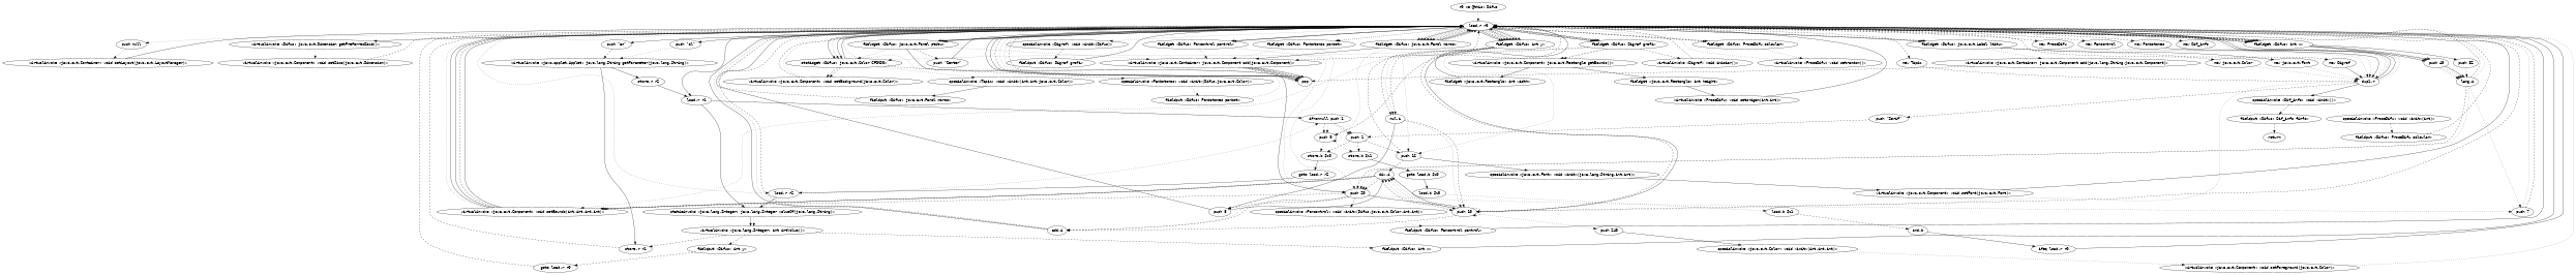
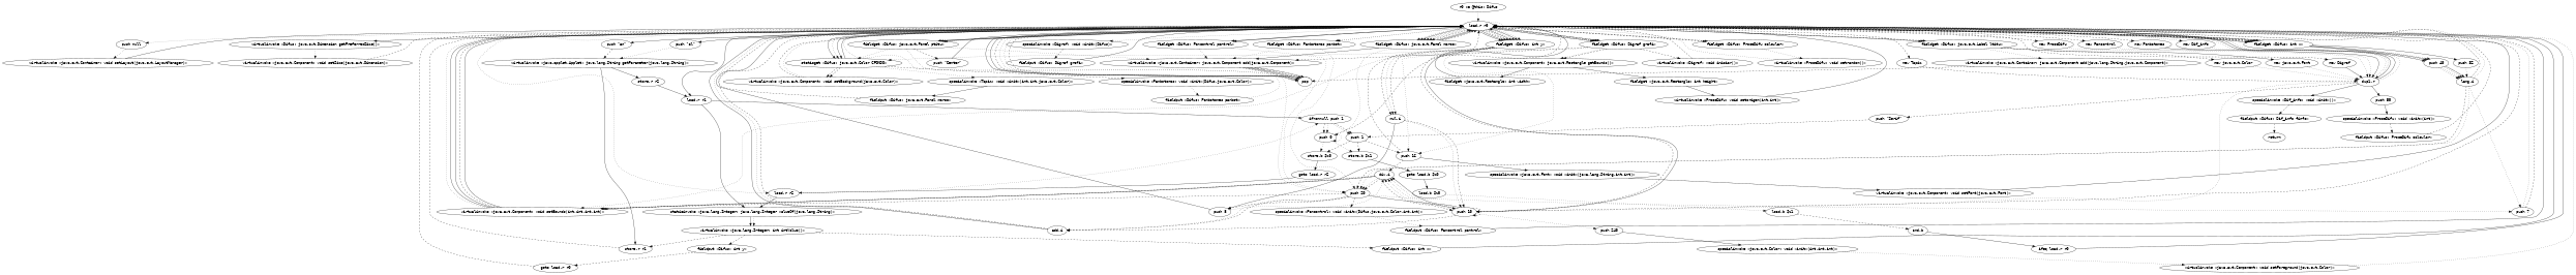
  digraph {
    fontname="DejaVu Sans Mono"
    node [fontname="DejaVu Sans Mono"]
    edge [fontname="DejaVu Sans Mono" style=dotted]
    "r0 := @this: Difus"
    "load.r r0"
    "push null"
    "virtualinvoke <Difus: java.awt.Dimension getPreferredSize()>"
    "staticget <Difus: java.awt.Color CFONDO>"
    "push \"an\""
    "push \"al\""
    "load.r r1"
    "load.r r2"
    "new Tapiz"
    "fieldget <Difus: int x>"
    "fieldget <Difus: int y>"
    "fieldget <Difus: java.awt.Panel marco>"
    "fieldget <Difus: java.awt.Panel ptitu>"
    "fieldget <Difus: java.awt.Label ltitu>"
    "new Digraf"
    "specialinvoke <Digraf: void <init>(Difus)>"
    "fieldget <Difus: Digraf grafi>"
    "new ProceDifu"
    "fieldget <Difus: ProceDifu calcular>"
    "new Pancontrol"
    "fieldget <Difus: Pancontrol pantrol>"
    "new Panbotones"
    "fieldget <Difus: Panbotones panbot>"
    "new Dif_info"
    "virtualinvoke <java.awt.Container: void setLayout(java.awt.LayoutManager)>"
    "virtualinvoke <java.awt.Component: void setSize(java.awt.Dimension)>"
    "virtualinvoke <java.awt.Component: void setBackground(java.awt.Color)>"
    "specialinvoke <Tapiz: void <init>(int,int,java.awt.Color)>"
    "specialinvoke <Panbotones: void <init>(Difus,java.awt.Color)>"
    "virtualinvoke <java.applet.Applet: java.lang.String getParameter(java.lang.String)>"
    "ifnonnull push 1"
    "staticinvoke <java.lang.Integer: java.lang.Integer valueOf(java.lang.String)>"
    "dup1.r"
    "push 40"
    "push 32"
    "push 10"
    "virtualinvoke <java.awt.Component: void setBounds(int,int,int,int)>"
    "push 16"
    "mul.i"
    "push 0"
    "virtualinvoke <java.awt.Container: java.awt.Component add(java.awt.Component)>"
    "push 20"
    "push \"Center\""
    "new java.awt.Color"
    "new java.awt.Font"
    "virtualinvoke <java.awt.Container: java.awt.Component add(java.lang.String,java.awt.Component)>"
    "fieldput <Difus: Digraf grafi>"
    "virtualinvoke <Digraf: void iniciar()>"
    "virtualinvoke <java.awt.Component: java.awt.Rectangle getBounds()>"
    "virtualinvoke <ProceDifu: void setrandom()>"
    "fieldput <Difus: java.awt.Panel marco>"
    "fieldput <Difus: Panbotones panbot>"
    "store.r r1"
    "store.r r2"
    "push 1"
    "virtualinvoke <java.lang.Integer: int intValue()>"
    "store.b $z0"
    "store.b $z1"
    "goto load.r r2"
    "goto load.b $z0"
    "load.b $z0"
    "load.b $z1"
    "and.b"
    "ifeq load.r r0"
    "fieldput <Difus: int x>"
    "fieldput <Difus: int y>"
    "goto load.r r0"
    "push \"Serif\""
+   "push 50"
    "specialinvoke <Dif_info: void <init>()>"
    "add.i"
    "div.i"
    "push 240"
    "specialinvoke <ProceDifu: void <init>(int)>"
    "fieldput <Difus: Dif_info finfo>"
    n77 [label="lang.i"]
    "specialinvoke <java.awt.Font: void <init>(java.lang.String,int,int)>"
    "push 8"
    pop
    "push 7"
    "specialinvoke <Pancontrol: void <init>(Difus,java.awt.Color,int,int)>"
    "fieldput <Difus: Pancontrol pantrol>"
    "specialinvoke <java.awt.Color: void <init>(int,int,int)>"
    "virtualinvoke <java.awt.Component: void setForeground(java.awt.Color)>"
    "virtualinvoke <java.awt.Component: void setFont(java.awt.Font)>"
    "fieldget <java.awt.Rectangle: int width>"
    "fieldget <java.awt.Rectangle: int height>"
    "fieldput <Difus: ProceDifu calcular>"
    "virtualinvoke <ProceDifu: void setorigen(int,int)>"
    return
    "r0 := @this: Difus" -> "load.r r0"
    "load.r r0" -> "load.r r0" [style=solid]
    "load.r r0" -> "load.r r0"
    "load.r r0" -> "push null"
    "load.r r0" -> "virtualinvoke <Difus: java.awt.Dimension getPreferredSize()>" [style=solid]
    "load.r r0" -> "staticget <Difus: java.awt.Color CFONDO>" [style=solid]
    "load.r r0" -> "staticget <Difus: java.awt.Color CFONDO>"
    "load.r r0" -> "staticget <Difus: java.awt.Color CFONDO>" [style=solid]
    "load.r r0" -> "push \"an\"" [style=solid]
    "load.r r0" -> "push \"al\"" [style=solid]
    "load.r r0" -> "load.r r1" [style=solid]
    "load.r r0" -> "load.r r2"
    "load.r r0" -> "new Tapiz" [style=dashed]
    "load.r r0" -> "fieldget <Difus: int x>" [style=solid]
    "load.r r0" -> "fieldget <Difus: int x>" [style=dashed]
    "load.r r0" -> "fieldget <Difus: int x>"
    "load.r r0" -> "fieldget <Difus: int x>" [style=dashed]
    "load.r r0" -> "fieldget <Difus: int x>" [style=dashed]
    "load.r r0" -> "fieldget <Difus: int x>" [style=dashed]
    "load.r r0" -> "fieldget <Difus: int x>"
    "load.r r0" -> "fieldget <Difus: int y>" [style=solid]
    "load.r r0" -> "fieldget <Difus: int y>" [style=solid]
    "load.r r0" -> "fieldget <Difus: int y>" [style=dashed]
    "load.r r0" -> "fieldget <Difus: int y>" [style=dashed]
    "load.r r0" -> "fieldget <Difus: int y>" [style=solid]
    "load.r r0" -> "fieldget <Difus: int y>"
    "load.r r0" -> "fieldget <Difus: int y>" [style=solid]
    "load.r r0" -> "fieldget <Difus: int y>"
    "load.r r0" -> "fieldget <Difus: java.awt.Panel marco>"
    "load.r r0" -> "fieldget <Difus: java.awt.Panel marco>" [style=solid]
    "load.r r0" -> "fieldget <Difus: java.awt.Panel marco>"
    "load.r r0" -> "fieldget <Difus: java.awt.Panel marco>"
    "load.r r0" -> "fieldget <Difus: java.awt.Panel marco>"
    "load.r r0" -> "fieldget <Difus: java.awt.Panel marco>" [style=dashed]
    "load.r r0" -> "fieldget <Difus: java.awt.Panel ptitu>" [style=solid]
    "load.r r0" -> "fieldget <Difus: java.awt.Panel ptitu>" [style=solid]
    "load.r r0" -> "fieldget <Difus: java.awt.Panel ptitu>" [style=solid]
    "load.r r0" -> "fieldget <Difus: java.awt.Panel ptitu>"
    "load.r r0" -> "fieldget <Difus: java.awt.Label ltitu>" [style=solid]
    "load.r r0" -> "fieldget <Difus: java.awt.Label ltitu>"
    "load.r r0" -> "fieldget <Difus: java.awt.Label ltitu>" [style=dashed]
    "load.r r0" -> "new Digraf" [style=dashed]
    "load.r r0" -> "specialinvoke <Digraf: void <init>(Difus)>"
    "load.r r0" -> "fieldget <Difus: Digraf grafi>" [style=solid]
    "load.r r0" -> "fieldget <Difus: Digraf grafi>"
    "load.r r0" -> "fieldget <Difus: Digraf grafi>"
    "load.r r0" -> "fieldget <Difus: Digraf grafi>" [style=dashed]
    "load.r r0" -> "fieldget <Difus: Digraf grafi>" [style=solid]
    "load.r r0" -> "new ProceDifu" [style=dashed]
    "load.r r0" -> "fieldget <Difus: ProceDifu calcular>" [style=dashed]
    "load.r r0" -> "fieldget <Difus: ProceDifu calcular>" [style=dashed]
    "load.r r0" -> "new Pancontrol" [style=dashed]
    "load.r r0" -> "fieldget <Difus: Pancontrol pantrol>" [style=solid]
    "load.r r0" -> "fieldget <Difus: Pancontrol pantrol>" [style=solid]
    "load.r r0" -> "new Panbotones" [style=dashed]
    "load.r r0" -> "fieldget <Difus: Panbotones panbot>"
    "load.r r0" -> "fieldget <Difus: Panbotones panbot>"
    "load.r r0" -> "new Dif_info"
    "push null" -> "virtualinvoke <java.awt.Container: void setLayout(java.awt.LayoutManager)>"
    "virtualinvoke <Difus: java.awt.Dimension getPreferredSize()>" -> "virtualinvoke <java.awt.Component: void setSize(java.awt.Dimension)>"
    "staticget <Difus: java.awt.Color CFONDO>" -> "load.r r0" [style=solid]
    "staticget <Difus: java.awt.Color CFONDO>" -> "virtualinvoke <java.awt.Component: void setBackground(java.awt.Color)>" [style=dashed]
    "staticget <Difus: java.awt.Color CFONDO>" -> "virtualinvoke <java.awt.Component: void setBackground(java.awt.Color)>" [style=dashed]
    "staticget <Difus: java.awt.Color CFONDO>" -> "specialinvoke <Tapiz: void <init>(int,int,java.awt.Color)>"
    "staticget <Difus: java.awt.Color CFONDO>" -> "specialinvoke <Panbotones: void <init>(Difus,java.awt.Color)>" [style=dashed]
    "push \"an\"" -> "virtualinvoke <java.applet.Applet: java.lang.String getParameter(java.lang.String)>" [style=dashed]
    "push \"al\"" -> "virtualinvoke <java.applet.Applet: java.lang.String getParameter(java.lang.String)>"
    "load.r r1" -> "ifnonnull push 1" [style=solid]
    "load.r r1" -> "staticinvoke <java.lang.Integer: java.lang.Integer valueOf(java.lang.String)>" [style=solid]
    "load.r r2" -> "ifnonnull push 1"
    "load.r r2" -> "staticinvoke <java.lang.Integer: java.lang.Integer valueOf(java.lang.String)>" [style=solid]
    "new Tapiz" -> "dup1.r" [style=dashed]
    "fieldget <Difus: int x>" -> "load.r r0" [style=solid]
    "fieldget <Difus: int x>" -> "load.r r0" [style=dashed]
    "fieldget <Difus: int x>" -> "push 40" [style=solid]
    "fieldget <Difus: int x>" -> "push 40"
    "fieldget <Difus: int x>" -> "push 40" [style=solid]
    "fieldget <Difus: int x>" -> "push 40"
    "fieldget <Difus: int x>" -> "push 32" [style=solid]
    "fieldget <Difus: int y>" -> "staticget <Difus: java.awt.Color CFONDO>"
    "fieldget <Difus: int y>" -> "push 10" [style=dashed]
    "fieldget <Difus: int y>" -> "push 10" [style=solid]
    "fieldget <Difus: int y>" -> "virtualinvoke <java.awt.Component: void setBounds(int,int,int,int)>"
    "fieldget <Difus: int y>" -> "push 16"
    "fieldget <Difus: int y>" -> "mul.i" [style=dashed]
    "fieldget <Difus: int y>" -> "mul.i"
    "fieldget <Difus: int y>" -> "mul.i" [style=dashed]
    "fieldget <Difus: java.awt.Panel marco>" -> "load.r r0"
    "fieldget <Difus: java.awt.Panel marco>" -> "load.r r0" [style=solid]
    "fieldget <Difus: java.awt.Panel marco>" -> "load.r r0" [style=solid]
    "fieldget <Difus: java.awt.Panel marco>" -> "load.r r0" [style=dashed]
    "fieldget <Difus: java.awt.Panel marco>" -> "push 0"
    "fieldget <Difus: java.awt.Panel marco>" -> "virtualinvoke <java.awt.Container: java.awt.Component add(java.awt.Component)>" [style=solid]
    "fieldget <Difus: java.awt.Panel ptitu>" -> "staticget <Difus: java.awt.Color CFONDO>"
    "fieldget <Difus: java.awt.Panel ptitu>" -> "virtualinvoke <java.awt.Container: java.awt.Component add(java.awt.Component)>"
-   "fieldget <Difus: java.awt.Panel ptitu>" -> "push 20" [style=solid]
+   "fieldget <Difus: java.awt.Panel ptitu>" -> "push 20"
    "fieldget <Difus: java.awt.Panel ptitu>" -> "push \"Center\"" [style=dashed]
    "fieldget <Difus: java.awt.Label ltitu>" -> "new java.awt.Color" [style=dashed]
    "fieldget <Difus: java.awt.Label ltitu>" -> "new java.awt.Font" [style=solid]
    "fieldget <Difus: java.awt.Label ltitu>" -> "virtualinvoke <java.awt.Container: java.awt.Component add(java.lang.String,java.awt.Component)>"
    "new Digraf" -> "dup1.r" [style=solid]
    "specialinvoke <Digraf: void <init>(Difus)>" -> "fieldput <Difus: Digraf grafi>" [style=dashed]
    "fieldget <Difus: Digraf grafi>" -> "push 16"
    "fieldget <Difus: Digraf grafi>" -> "virtualinvoke <java.awt.Container: java.awt.Component add(java.awt.Component)>" [style=dashed]
    "fieldget <Difus: Digraf grafi>" -> "virtualinvoke <Digraf: void iniciar()>" [style=dashed]
    "fieldget <Difus: Digraf grafi>" -> "virtualinvoke <java.awt.Component: java.awt.Rectangle getBounds()>"
    "fieldget <Difus: Digraf grafi>" -> "virtualinvoke <java.awt.Component: java.awt.Rectangle getBounds()>" [style=dashed]
    "new ProceDifu" -> "dup1.r"
    "fieldget <Difus: ProceDifu calcular>" -> "load.r r0"
    "fieldget <Difus: ProceDifu calcular>" -> "virtualinvoke <ProceDifu: void setrandom()>"
    "new Pancontrol" -> "dup1.r"
    "fieldget <Difus: Pancontrol pantrol>" -> "virtualinvoke <java.awt.Container: java.awt.Component add(java.awt.Component)>"
    "fieldget <Difus: Pancontrol pantrol>" -> "push 20"
    "new Panbotones" -> "dup1.r" [style=solid]
    "fieldget <Difus: Panbotones panbot>" -> "virtualinvoke <java.awt.Container: java.awt.Component add(java.awt.Component)>"
    "fieldget <Difus: Panbotones panbot>" -> "push 20"
    "new Dif_info" -> "dup1.r"
    "virtualinvoke <java.awt.Container: void setLayout(java.awt.LayoutManager)>" -> "load.r r0" [style=solid]
    "virtualinvoke <java.awt.Component: void setSize(java.awt.Dimension)>" -> "load.r r0" [style=dashed]
    "virtualinvoke <java.awt.Component: void setBackground(java.awt.Color)>" -> "load.r r0" [style=dashed]
    "virtualinvoke <java.awt.Component: void setBackground(java.awt.Color)>" -> "load.r r0"
    "specialinvoke <Tapiz: void <init>(int,int,java.awt.Color)>" -> "fieldput <Difus: java.awt.Panel marco>" [style=solid]
    "specialinvoke <Panbotones: void <init>(Difus,java.awt.Color)>" -> "fieldput <Difus: Panbotones panbot>"
    "virtualinvoke <java.applet.Applet: java.lang.String getParameter(java.lang.String)>" -> "store.r r1" [style=solid]
    "virtualinvoke <java.applet.Applet: java.lang.String getParameter(java.lang.String)>" -> "store.r r2" [style=solid]
    "ifnonnull push 1" -> "push 0" [style=dashed]
    "ifnonnull push 1" -> "push 0"
    "ifnonnull push 1" -> "push 1"
    "ifnonnull push 1" -> "push 1" [style=dashed]
    "staticinvoke <java.lang.Integer: java.lang.Integer valueOf(java.lang.String)>" -> "virtualinvoke <java.lang.Integer: int intValue()>" [style=solid]
    "staticinvoke <java.lang.Integer: java.lang.Integer valueOf(java.lang.String)>" -> "virtualinvoke <java.lang.Integer: int intValue()>"
    "dup1.r" -> "load.r r0"
    "dup1.r" -> "load.r r0" [style=solid]
    "dup1.r" -> "load.r r0" [style=solid]
    "dup1.r" -> "load.r r0"
    "dup1.r" -> "push 10"
    "dup1.r" -> "push \"Serif\"" [style=dashed]
+   "dup1.r" -> "push 50" [style=solid]
    "dup1.r" -> "specialinvoke <Dif_info: void <init>()>" [style=solid]
    "push 40" -> n77
    "push 40" -> n77
    "push 40" -> n77
    "push 40" -> n77 [style=solid]
    "push 32" -> n77
    "push 10" -> "load.r r0" [style=dashed]
    "push 10" -> "push 10" [style=dashed]
    "push 10" -> "add.i" [style=dashed]
    "push 10" -> "div.i"
    "push 10" -> "div.i"
    "push 10" -> "div.i"
    "push 10" -> "div.i" [style=solid]
    "push 10" -> "push 240"
    "virtualinvoke <java.awt.Component: void setBounds(int,int,int,int)>" -> "load.r r0"
    "virtualinvoke <java.awt.Component: void setBounds(int,int,int,int)>" -> "load.r r0" [style=solid]
    "virtualinvoke <java.awt.Component: void setBounds(int,int,int,int)>" -> "load.r r0" [style=solid]
    "virtualinvoke <java.awt.Component: void setBounds(int,int,int,int)>" -> "load.r r0" [style=dashed]
    "virtualinvoke <java.awt.Component: void setBounds(int,int,int,int)>" -> "load.r r0" [style=solid]
    "push 16" -> "load.r r0" [style=dashed]
    "push 16" -> "div.i" [style=dashed]
    "push 16" -> "specialinvoke <java.awt.Font: void <init>(java.lang.String,int,int)>" [style=solid]
    "mul.i" -> "push 10"
    "mul.i" -> "push 10" [style=dashed]
    "mul.i" -> "push 8" [style=solid]
    "push 0" -> "load.r r0" [style=dashed]
    "push 0" -> "push 0"
    "push 0" -> "store.b $z0"
    "push 0" -> "store.b $z1"
    "virtualinvoke <java.awt.Container: java.awt.Component add(java.awt.Component)>" -> pop [style=dashed]
    "virtualinvoke <java.awt.Container: java.awt.Component add(java.awt.Component)>" -> pop [style=solid]
    "virtualinvoke <java.awt.Container: java.awt.Component add(java.awt.Component)>" -> pop [style=solid]
    "virtualinvoke <java.awt.Container: java.awt.Component add(java.awt.Component)>" -> pop [style=dashed]
    "virtualinvoke <java.awt.Container: java.awt.Component add(java.awt.Component)>" -> pop [style=solid]
    "push 20" -> "push 10" [style=solid]
    "push 20" -> "virtualinvoke <java.awt.Component: void setBounds(int,int,int,int)>" [style=dashed]
    "push 20" -> "add.i"
    "push 20" -> "add.i" [style=dashed]
    "push 20" -> "push 8" [style=dashed]
    "push 20" -> "push 7"
    "push 20" -> "specialinvoke <Pancontrol: void <init>(Difus,java.awt.Color,int,int)>" [style=dashed]
    "push \"Center\"" -> "load.r r0" [style=solid]
    "new java.awt.Color" -> "dup1.r"
    "new java.awt.Font" -> "dup1.r"
    "virtualinvoke <java.awt.Container: java.awt.Component add(java.lang.String,java.awt.Component)>" -> pop [style=dashed]
    "fieldput <Difus: Digraf grafi>" -> "load.r r0" [style=solid]
    "virtualinvoke <Digraf: void iniciar()>" -> "load.r r0" [style=dashed]
    "virtualinvoke <java.awt.Component: java.awt.Rectangle getBounds()>" -> "fieldget <java.awt.Rectangle: int width>" [style=solid]
    "virtualinvoke <java.awt.Component: java.awt.Rectangle getBounds()>" -> "fieldget <java.awt.Rectangle: int height>" [style=solid]
    "virtualinvoke <ProceDifu: void setrandom()>" -> "load.r r0"
    "fieldput <Difus: java.awt.Panel marco>" -> "load.r r0" [style=dashed]
    "fieldput <Difus: Panbotones panbot>" -> "load.r r0"
    "store.r r1" -> "load.r r0" [style=dashed]
    "store.r r2" -> "load.r r1" [style=solid]
    "push 1" -> "push 16" [style=dashed]
    "push 1" -> "store.b $z0" [style=dashed]
    "push 1" -> "store.b $z1" [style=dashed]
    "virtualinvoke <java.lang.Integer: int intValue()>" -> "store.r r1" [style=dashed]
    "virtualinvoke <java.lang.Integer: int intValue()>" -> "fieldput <Difus: int x>" [style=dashed]
    "virtualinvoke <java.lang.Integer: int intValue()>" -> "fieldput <Difus: int y>" [style=dashed]
    "store.b $z0" -> "goto load.r r2" [style=solid]
    "store.b $z1" -> "goto load.b $z0" [style=solid]
    "goto load.r r2" -> "load.r r2" [style=solid]
    "goto load.b $z0" -> "load.b $z0" [style=solid]
    "load.b $z0" -> "load.b $z1"
    "load.b $z1" -> "and.b" [style=dashed]
    "and.b" -> "ifeq load.r r0" [style=solid]
    "ifeq load.r r0" -> "load.r r0" [style=solid]
    "fieldput <Difus: int x>" -> "load.r r0" [style=solid]
    "fieldput <Difus: int y>" -> "goto load.r r0" [style=dashed]
    "goto load.r r0" -> "load.r r0" [style=dashed]
    "push \"Serif\"" -> "push 1" [style=dashed]
+   "push 50" -> "specialinvoke <ProceDifu: void <init>(int)>" [style=solid]
    "specialinvoke <Dif_info: void <init>()>" -> "fieldput <Difus: Dif_info finfo>" [style=dashed]
    "add.i" -> "load.r r0" [style=solid]
    "add.i" -> "load.r r0"
    "add.i" -> "load.r r0" [style=dashed]
    "div.i" -> "push 10" [style=dashed]
    "div.i" -> "virtualinvoke <java.awt.Component: void setBounds(int,int,int,int)>"
    "div.i" -> "virtualinvoke <java.awt.Component: void setBounds(int,int,int,int)>" [style=dashed]
    "div.i" -> "virtualinvoke <java.awt.Component: void setBounds(int,int,int,int)>" [style=solid]
    "div.i" -> "push 20"
    "div.i" -> "push 20" [style=dashed]
    "push 240" -> "specialinvoke <java.awt.Color: void <init>(int,int,int)>" [style=solid]
    "specialinvoke <ProceDifu: void <init>(int)>" -> "fieldput <Difus: ProceDifu calcular>" [style=dashed]
    "fieldput <Difus: Dif_info finfo>" -> return [style=dashed]
    n77 -> "load.r r0" [style=dashed]
    n77 -> "load.r r0"
    n77 -> "push 20" [style=dashed]
    n77 -> "push 20"
    n77 -> "push 7"
    "specialinvoke <java.awt.Font: void <init>(java.lang.String,int,int)>" -> "virtualinvoke <java.awt.Component: void setFont(java.awt.Font)>" [style=solid]
    "push 8" -> "load.r r0" [style=solid]
-   "push 8" -> "div.i" [style=solid]
+   "push 8" -> "div.i"
    pop -> "load.r r0" [style=solid]
    pop -> "load.r r0" [style=solid]
    pop -> "load.r r0" [style=dashed]
    pop -> "load.r r0"
    pop -> "load.r r0"
    pop -> "load.r r0" [style=dashed]
    "push 7" -> "load.r r0"
    "push 7" -> "load.r r0" [style=dashed]
    "specialinvoke <Pancontrol: void <init>(Difus,java.awt.Color,int,int)>" -> "fieldput <Difus: Pancontrol pantrol>"
    "fieldput <Difus: Pancontrol pantrol>" -> "load.r r0" [style=solid]
    "specialinvoke <java.awt.Color: void <init>(int,int,int)>" -> "virtualinvoke <java.awt.Component: void setForeground(java.awt.Color)>"
    "virtualinvoke <java.awt.Component: void setForeground(java.awt.Color)>" -> "load.r r0"
    "virtualinvoke <java.awt.Component: void setFont(java.awt.Font)>" -> "load.r r0" [style=solid]
    "fieldget <java.awt.Rectangle: int width>" -> "load.r r0" [style=solid]
    "fieldget <java.awt.Rectangle: int height>" -> "virtualinvoke <ProceDifu: void setorigen(int,int)>" [style=solid]
    "fieldput <Difus: ProceDifu calcular>" -> "load.r r0" [style=dashed]
    "virtualinvoke <ProceDifu: void setorigen(int,int)>" -> "load.r r0" [style=solid]
  }
